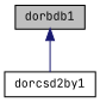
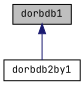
  digraph {
    rankdir=TB
    fontname="JetBrains Mono"
    node [color=black fontname="JetBrains Mono" fontsize=10 shape=record style=filled]
    n1 [fillcolor=grey75 fontcolor=black height=0.2 label=dorbdb1 width=0.4]
-   n2 [fillcolor=white height=0.2 label=dorcsd2by1 width=0.4]
+   n2 [fillcolor=white height=0.2 label=dorbdb2by1 width=0.4]
    n1 -> n2 [color=midnightblue dir=back fontname="JetBrains Mono" fontsize=10 labelfontname=Helvetica labelfontsize=10 style=solid]
  }
